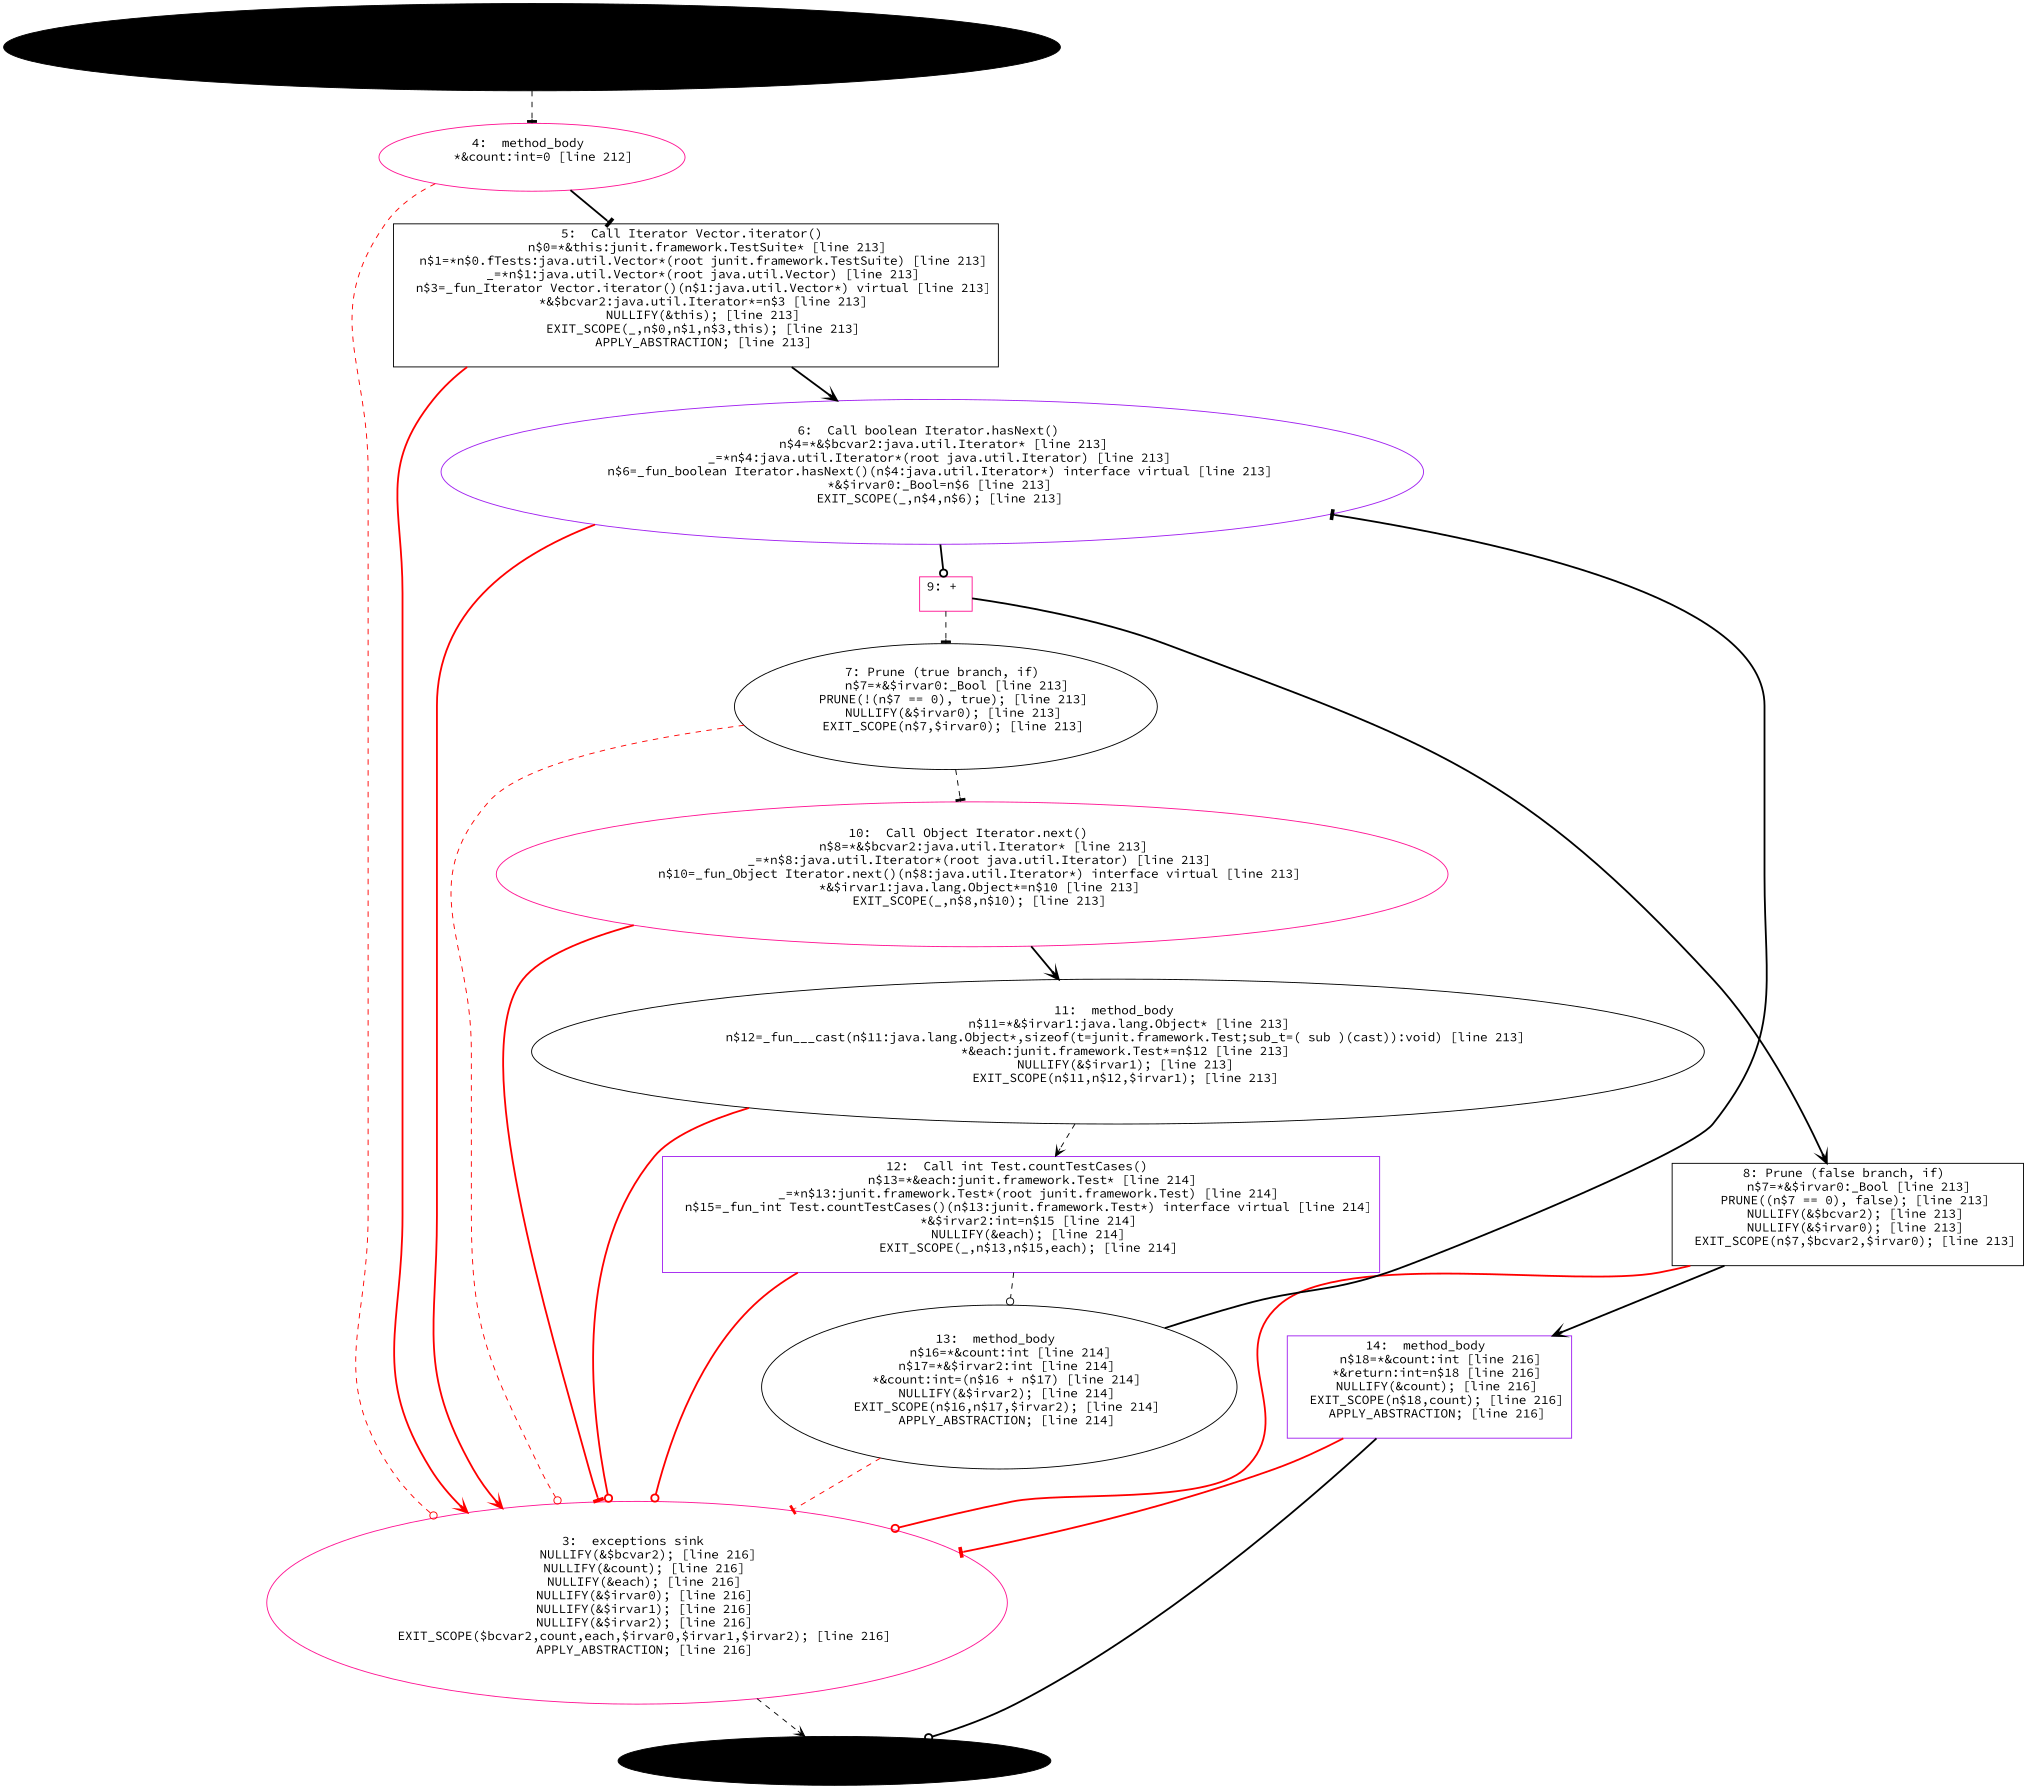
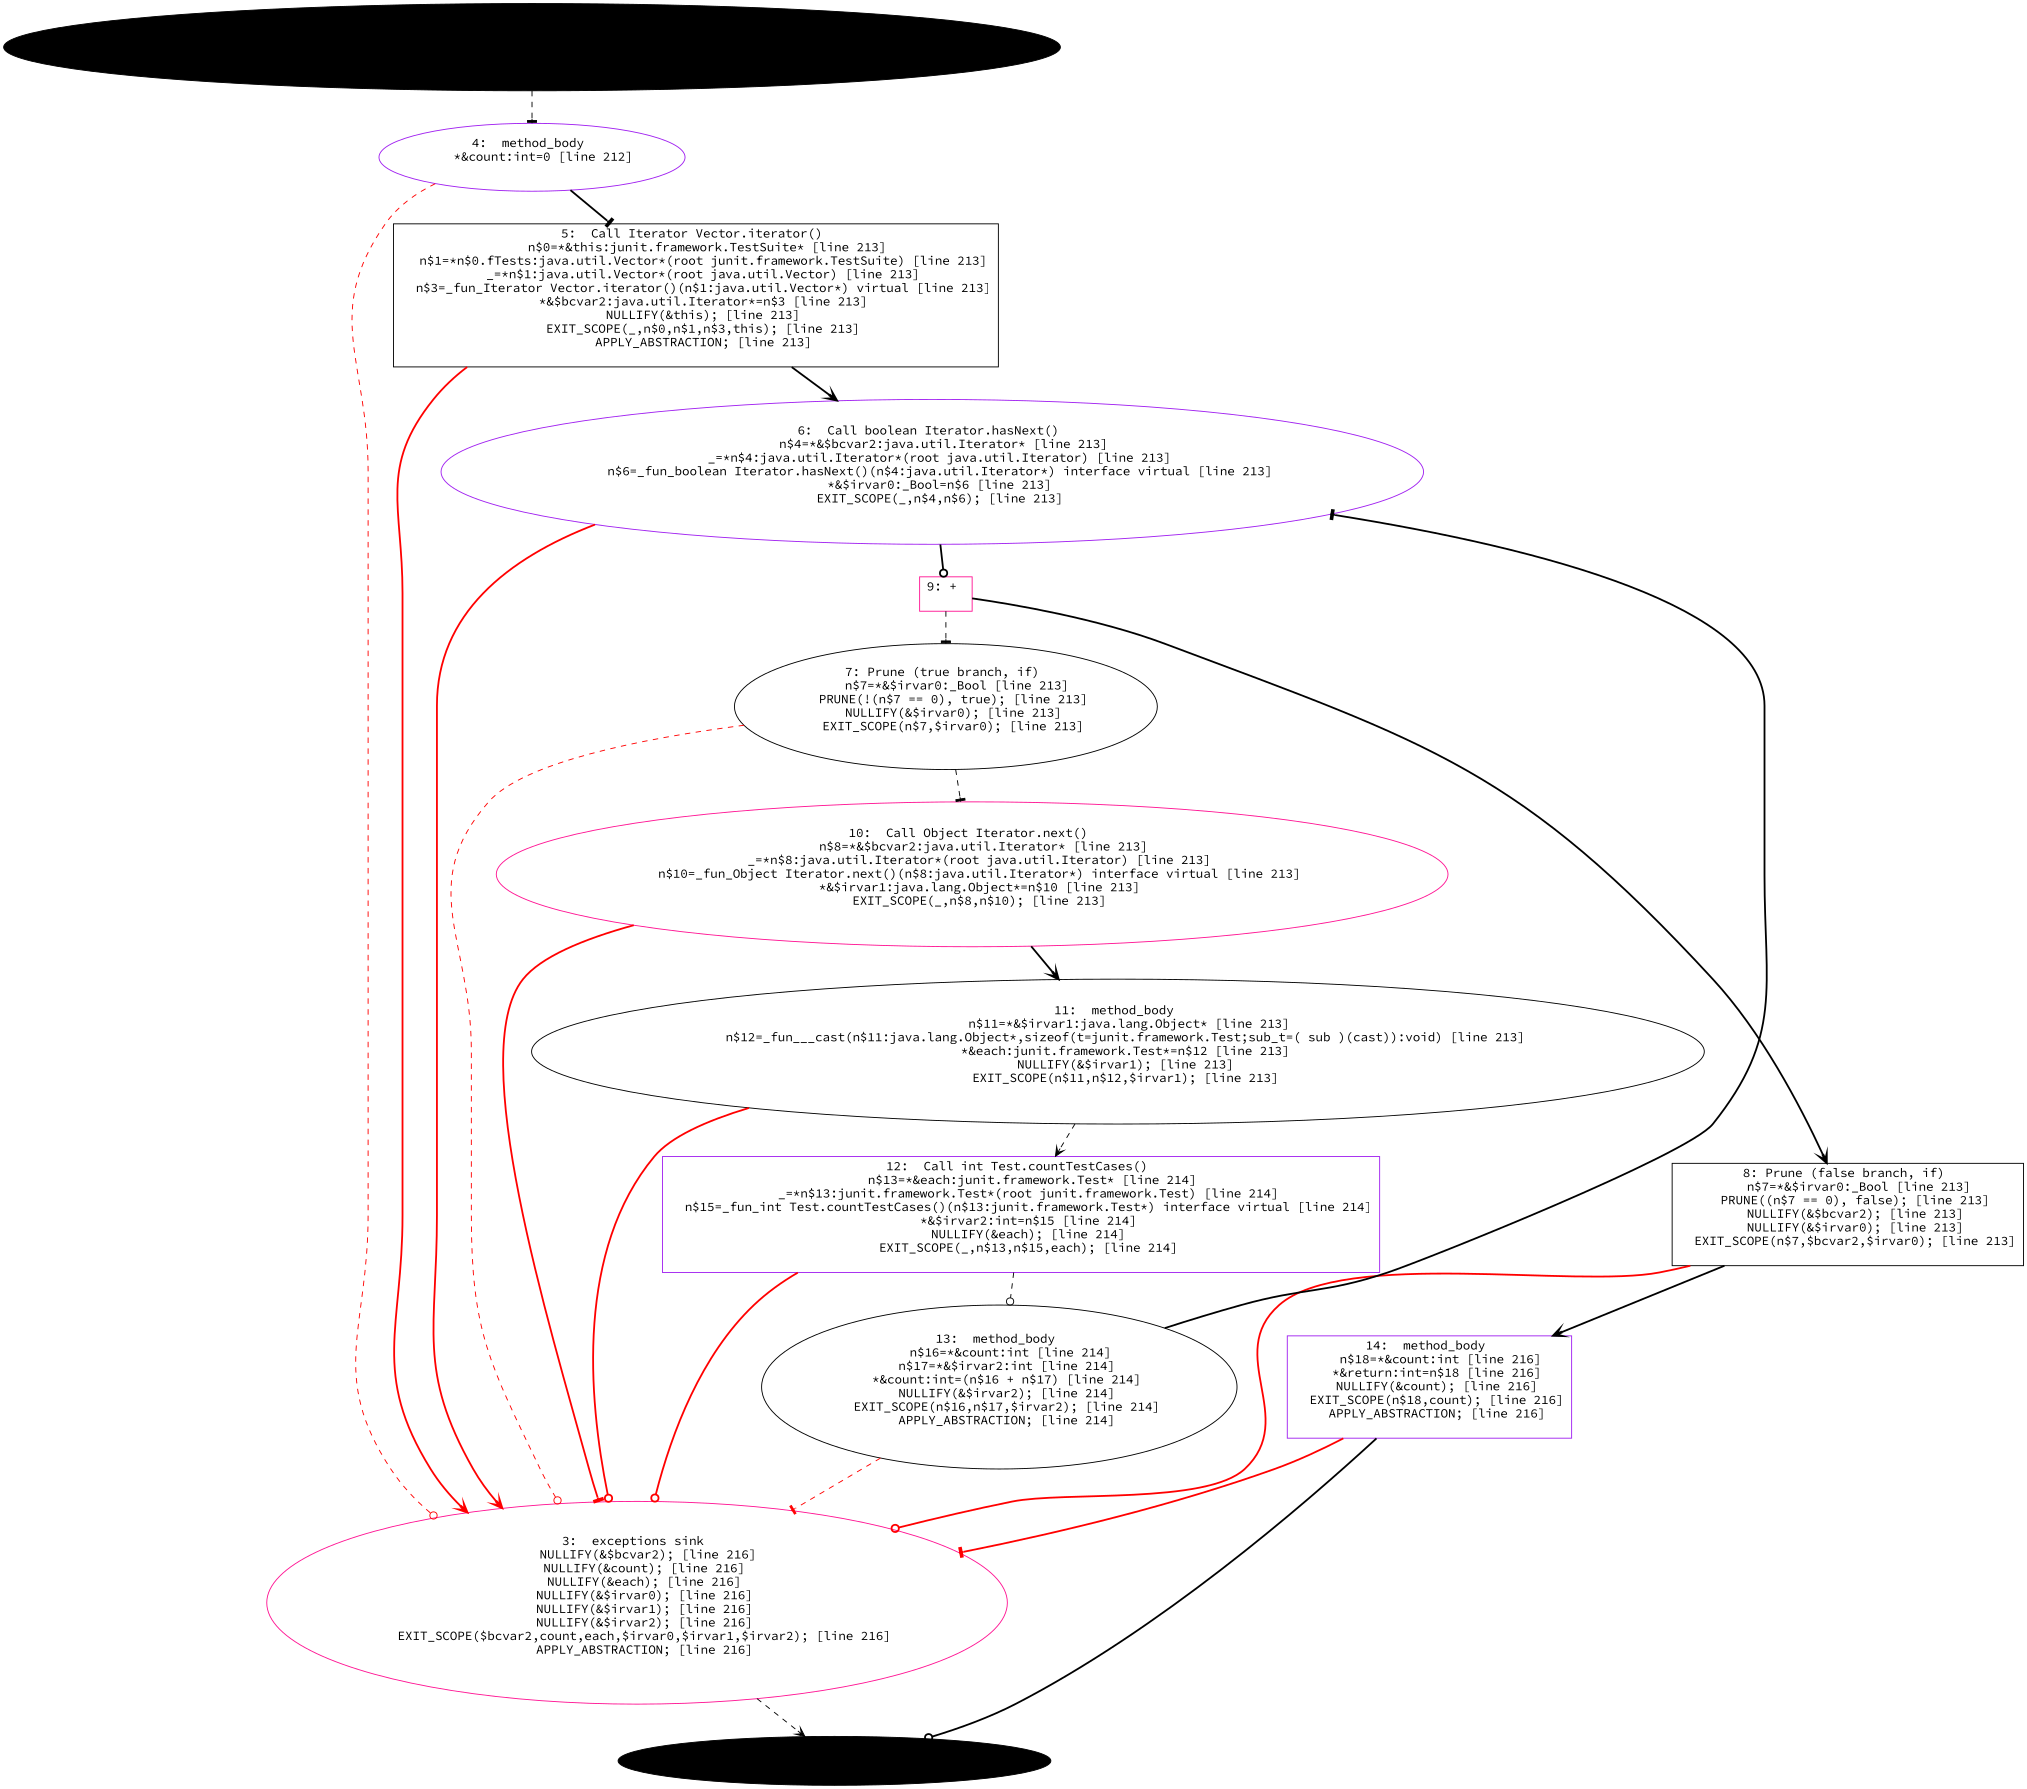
  digraph {
    fontname="Source Code Pro"
    node [color=black shape=ellipse fontname="Source Code Pro"]
    edge [style=bold arrowhead=tee fontname="Source Code Pro"]
    n1 [label="1: Start int TestSuite.countTestCases()\nFormals:  this:junit.framework.TestSuite*\nLocals:  $irvar2:void $irvar1:void $irvar0:void $bcvar2:void count:int each:junit.framework.Test* \n  " style=filled]
-   n2 [label="4:  method_body \n   *&count:int=0 [line 212]\n " color=deeppink]
+   n2 [label="4:  method_body \n   *&count:int=0 [line 212]\n " color=purple]
    n3 [label="3:  exceptions sink \n   NULLIFY(&$bcvar2); [line 216]\n  NULLIFY(&count); [line 216]\n  NULLIFY(&each); [line 216]\n  NULLIFY(&$irvar0); [line 216]\n  NULLIFY(&$irvar1); [line 216]\n  NULLIFY(&$irvar2); [line 216]\n  EXIT_SCOPE($bcvar2,count,each,$irvar0,$irvar1,$irvar2); [line 216]\n  APPLY_ABSTRACTION; [line 216]\n " color=deeppink]
    n4 [label="5:  Call Iterator Vector.iterator() \n   n$0=*&this:junit.framework.TestSuite* [line 213]\n  n$1=*n$0.fTests:java.util.Vector*(root junit.framework.TestSuite) [line 213]\n  _=*n$1:java.util.Vector*(root java.util.Vector) [line 213]\n  n$3=_fun_Iterator Vector.iterator()(n$1:java.util.Vector*) virtual [line 213]\n  *&$bcvar2:java.util.Iterator*=n$3 [line 213]\n  NULLIFY(&this); [line 213]\n  EXIT_SCOPE(_,n$0,n$1,n$3,this); [line 213]\n  APPLY_ABSTRACTION; [line 213]\n " shape=box]
    n5 [label="2: Exit int TestSuite.countTestCases() \n  " style=filled]
    n6 [label="6:  Call boolean Iterator.hasNext() \n   n$4=*&$bcvar2:java.util.Iterator* [line 213]\n  _=*n$4:java.util.Iterator*(root java.util.Iterator) [line 213]\n  n$6=_fun_boolean Iterator.hasNext()(n$4:java.util.Iterator*) interface virtual [line 213]\n  *&$irvar0:_Bool=n$6 [line 213]\n  EXIT_SCOPE(_,n$4,n$6); [line 213]\n " color=purple]
    n7 [label="9: + \n  " color=deeppink shape=box]
    n8 [label="7: Prune (true branch, if) \n   n$7=*&$irvar0:_Bool [line 213]\n  PRUNE(!(n$7 == 0), true); [line 213]\n  NULLIFY(&$irvar0); [line 213]\n  EXIT_SCOPE(n$7,$irvar0); [line 213]\n "]
    n9 [label="8: Prune (false branch, if) \n   n$7=*&$irvar0:_Bool [line 213]\n  PRUNE((n$7 == 0), false); [line 213]\n  NULLIFY(&$bcvar2); [line 213]\n  NULLIFY(&$irvar0); [line 213]\n  EXIT_SCOPE(n$7,$bcvar2,$irvar0); [line 213]\n " shape=box]
    n10 [label="10:  Call Object Iterator.next() \n   n$8=*&$bcvar2:java.util.Iterator* [line 213]\n  _=*n$8:java.util.Iterator*(root java.util.Iterator) [line 213]\n  n$10=_fun_Object Iterator.next()(n$8:java.util.Iterator*) interface virtual [line 213]\n  *&$irvar1:java.lang.Object*=n$10 [line 213]\n  EXIT_SCOPE(_,n$8,n$10); [line 213]\n " color=deeppink]
    n11 [label="11:  method_body \n   n$11=*&$irvar1:java.lang.Object* [line 213]\n  n$12=_fun___cast(n$11:java.lang.Object*,sizeof(t=junit.framework.Test;sub_t=( sub )(cast)):void) [line 213]\n  *&each:junit.framework.Test*=n$12 [line 213]\n  NULLIFY(&$irvar1); [line 213]\n  EXIT_SCOPE(n$11,n$12,$irvar1); [line 213]\n "]
    n12 [label="14:  method_body \n   n$18=*&count:int [line 216]\n  *&return:int=n$18 [line 216]\n  NULLIFY(&count); [line 216]\n  EXIT_SCOPE(n$18,count); [line 216]\n  APPLY_ABSTRACTION; [line 216]\n " shape=box color=purple]
    n13 [label="12:  Call int Test.countTestCases() \n   n$13=*&each:junit.framework.Test* [line 214]\n  _=*n$13:junit.framework.Test*(root junit.framework.Test) [line 214]\n  n$15=_fun_int Test.countTestCases()(n$13:junit.framework.Test*) interface virtual [line 214]\n  *&$irvar2:int=n$15 [line 214]\n  NULLIFY(&each); [line 214]\n  EXIT_SCOPE(_,n$13,n$15,each); [line 214]\n " shape=box color=purple]
    n14 [label="13:  method_body \n   n$16=*&count:int [line 214]\n  n$17=*&$irvar2:int [line 214]\n  *&count:int=(n$16 + n$17) [line 214]\n  NULLIFY(&$irvar2); [line 214]\n  EXIT_SCOPE(n$16,n$17,$irvar2); [line 214]\n  APPLY_ABSTRACTION; [line 214]\n "]
    n1 -> n2 [style=dashed]
    n2 -> n3 [color=red style=dashed arrowhead=odot]
    n2 -> n4
    n3 -> n5 [style=dashed arrowhead=vee]
    n4 -> n3 [color=red arrowhead=vee]
    n4 -> n6 [arrowhead=vee]
    n6 -> n3 [color=red arrowhead=vee]
    n6 -> n7 [arrowhead=odot]
    n7 -> n8 [style=dashed]
    n7 -> n9 [arrowhead=vee]
    n8 -> n3 [color=red style=dashed arrowhead=odot]
    n8 -> n10 [style=dashed]
    n9 -> n3 [color=red arrowhead=odot]
    n9 -> n12 [arrowhead=vee]
    n10 -> n3 [color=red]
    n10 -> n11 [arrowhead=vee]
    n11 -> n3 [color=red arrowhead=odot]
    n11 -> n13 [style=dashed arrowhead=vee]
    n12 -> n3 [color=red]
    n12 -> n5 [arrowhead=odot]
    n13 -> n3 [color=red arrowhead=odot]
    n13 -> n14 [style=dashed arrowhead=odot]
    n14 -> n3 [color=red style=dashed]
    n14 -> n6
  }
